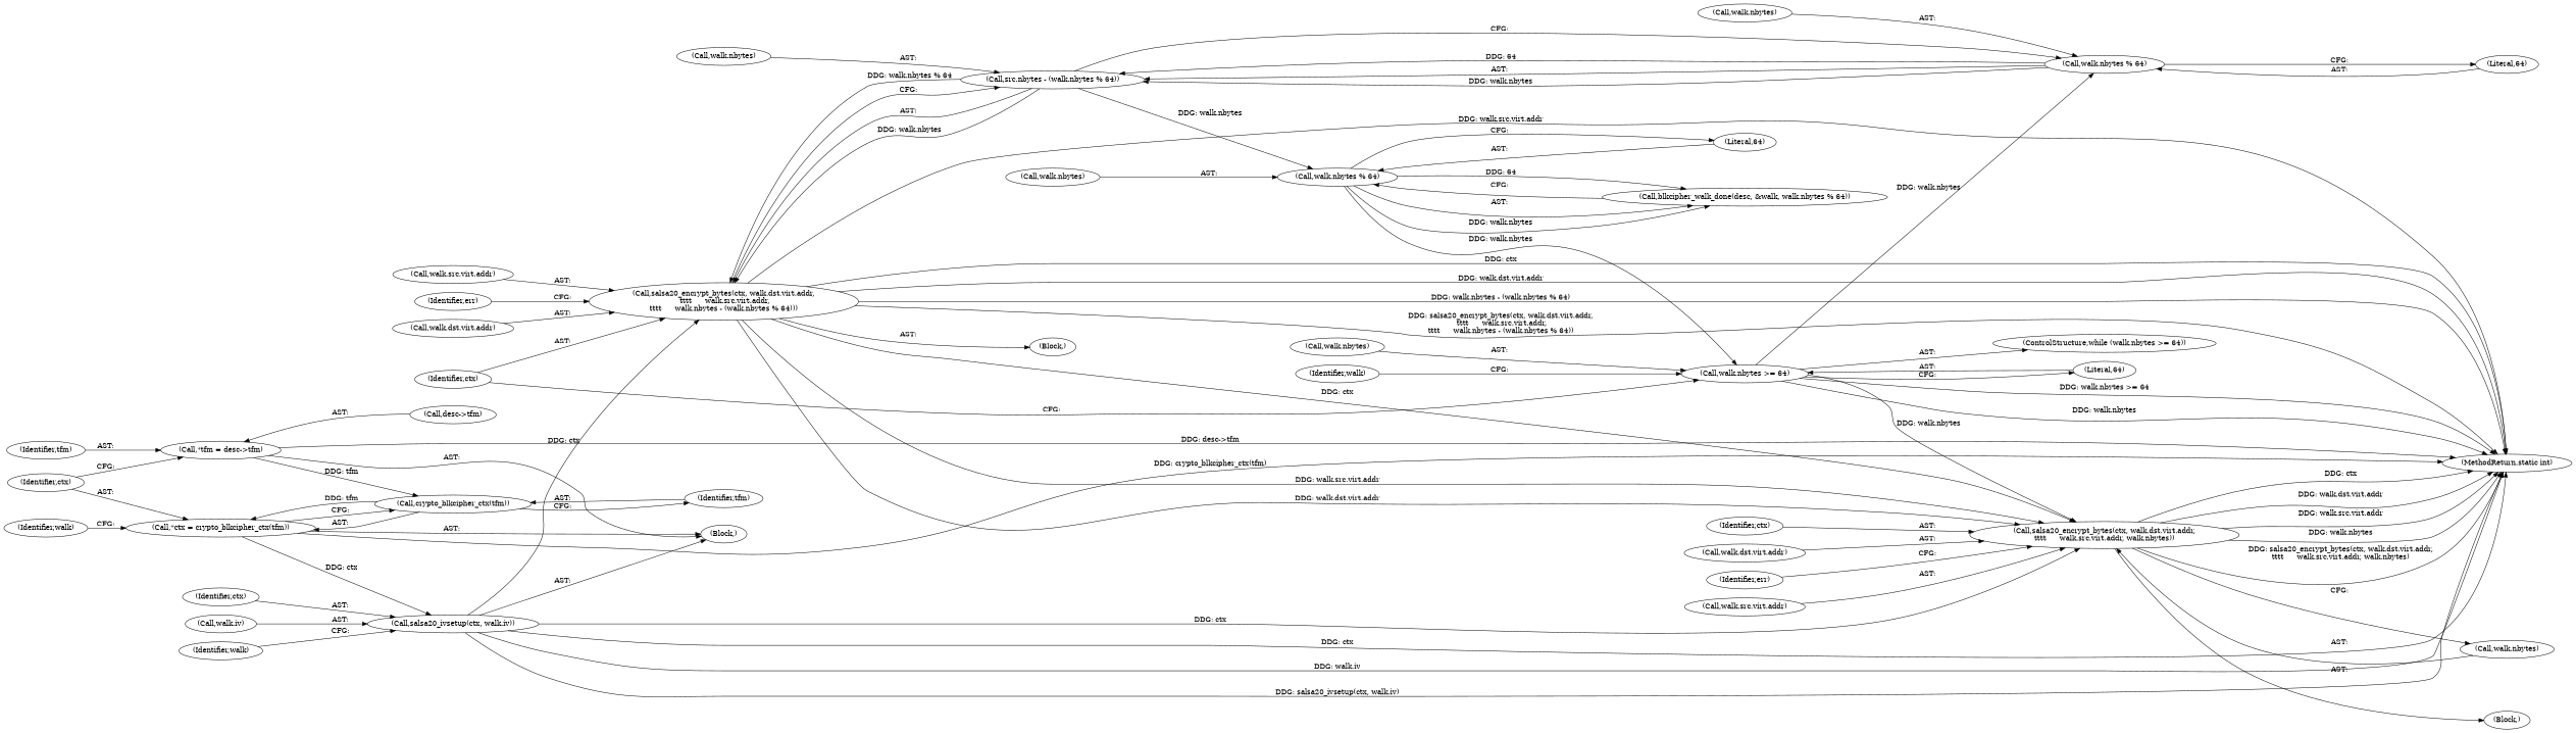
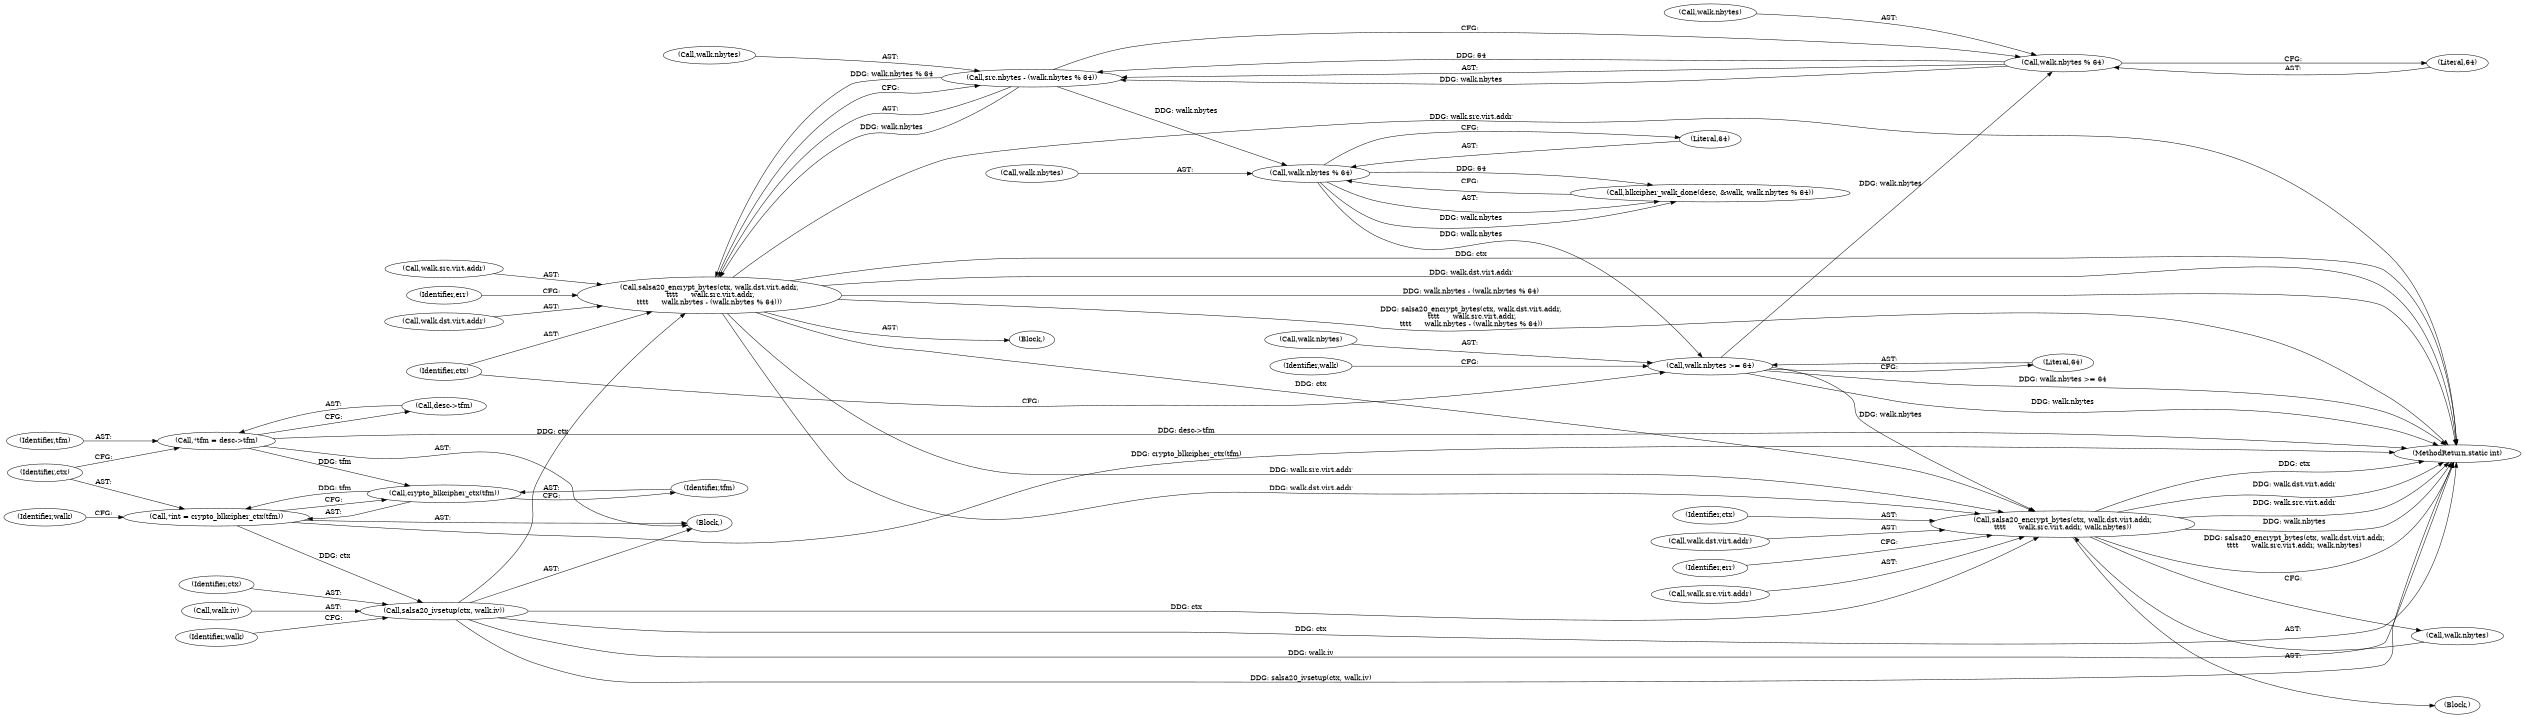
  digraph {
    rankdir=LR
    n1 [label="(Call,salsa20_encrypt_bytes(ctx, walk.dst.virt.addr,\n\t\t\t\t      walk.src.virt.addr, walk.nbytes))"]
    n2 [label="(MethodReturn,static int)"]
    n3 [label="(Call,walk.nbytes)"]
    n4 [label="(Block,)"]
    n5 [label="(Call,salsa20_ivsetup(ctx, walk.iv))"]
    n6 [label="(Call,salsa20_encrypt_bytes(ctx, walk.dst.virt.addr,\n \t\t\t\t      walk.src.virt.addr,\n\t\t\t\t      walk.nbytes - (walk.nbytes % 64)))"]
    n7 [label="(Block,)"]
    n8 [label="(Call,src.nbytes - (walk.nbytes % 64))"]
    n9 [label="(Block,)"]
    n10 [label="(Call,walk.iv)"]
-   n11 [label="(Call,*ctx = crypto_blkcipher_ctx(tfm))"]
+   n11 [label="(Call,*int = crypto_blkcipher_ctx(tfm))"]
    n12 [label="(Call,crypto_blkcipher_ctx(tfm))"]
    n13 [label="(Identifier,tfm)"]
    n14 [label="(Call,*tfm = desc->tfm)"]
    n15 [label="(Call,desc->tfm)"]
    n16 [label="(Call,walk.nbytes % 64)"]
    n17 [label="(Call,walk.nbytes % 64)"]
    n18 [label="(Literal,64)"]
    n19 [label="(Call,walk.nbytes >= 64)"]
    n20 [label="(Call,blkcipher_walk_done(desc, &walk, walk.nbytes % 64))"]
    n21 [label="(Literal,64)"]
    n22 [label="(Literal,64)"]
-   n23 [label="(ControlStructure,while (walk.nbytes >= 64))"]
    n24 [label="(Identifier,err)"]
    n25 [label="(Call,walk.nbytes)"]
    n26 [label="(Call,walk.nbytes)"]
    n27 [label="(Call,walk.nbytes)"]
    n28 [label="(Identifier,ctx)"]
    n29 [label="(Identifier,walk)"]
    n30 [label="(Identifier,ctx)"]
    n31 [label="(Call,walk.nbytes)"]
    n32 [label="(Identifier,ctx)"]
    n33 [label="(Call,walk.dst.virt.addr)"]
    n34 [label="(Identifier,tfm)"]
    n35 [label="(Identifier,ctx)"]
    n36 [label="(Identifier,err)"]
    n37 [label="(Identifier,walk)"]
    n38 [label="(Identifier,walk)"]
    n39 [label="(Call,walk.dst.virt.addr)"]
    n40 [label="(Call,walk.src.virt.addr)"]
    n41 [label="(Call,walk.src.virt.addr)"]
    n1 -> n2 [label="DDG: salsa20_encrypt_bytes(ctx, walk.dst.virt.addr,\n\t\t\t\t      walk.src.virt.addr, walk.nbytes)"]
    n1 -> n2 [label="DDG: ctx"]
    n1 -> n2 [label="DDG: walk.dst.virt.addr"]
    n1 -> n2 [label="DDG: walk.src.virt.addr"]
    n1 -> n2 [label="DDG: walk.nbytes"]
    n1 -> n3 [label="CFG: "]
    n1 -> n4 [label="AST: "]
    n3 -> n1 [label="AST: "]
    n5 -> n1 [label="DDG: ctx"]
    n5 -> n2 [label="DDG: salsa20_ivsetup(ctx, walk.iv)"]
    n5 -> n2 [label="DDG: walk.iv"]
    n5 -> n2 [label="DDG: ctx"]
    n5 -> n6 [label="DDG: ctx"]
    n5 -> n7 [label="AST: "]
    n6 -> n1 [label="DDG: ctx"]
    n6 -> n1 [label="DDG: walk.dst.virt.addr"]
    n6 -> n1 [label="DDG: walk.src.virt.addr"]
    n6 -> n2 [label="DDG: walk.dst.virt.addr"]
    n6 -> n2 [label="DDG: walk.nbytes - (walk.nbytes % 64)"]
    n6 -> n2 [label="DDG: salsa20_encrypt_bytes(ctx, walk.dst.virt.addr,\n \t\t\t\t      walk.src.virt.addr,\n\t\t\t\t      walk.nbytes - (walk.nbytes % 64))"]
    n6 -> n2 [label="DDG: walk.src.virt.addr"]
    n6 -> n2 [label="DDG: ctx"]
    n6 -> n8 [label="CFG: "]
    n6 -> n9 [label="AST: "]
    n8 -> n6 [label="AST: "]
    n8 -> n6 [label="DDG: walk.nbytes"]
    n8 -> n6 [label="DDG: walk.nbytes % 64"]
    n8 -> n16 [label="CFG: "]
    n8 -> n17 [label="DDG: walk.nbytes"]
    n10 -> n5 [label="AST: "]
    n11 -> n2 [label="DDG: crypto_blkcipher_ctx(tfm)"]
    n11 -> n5 [label="DDG: ctx"]
    n11 -> n7 [label="AST: "]
    n11 -> n12 [label="CFG: "]
    n12 -> n11 [label="AST: "]
    n12 -> n11 [label="DDG: tfm"]
    n12 -> n13 [label="CFG: "]
    n13 -> n12 [label="AST: "]
    n14 -> n2 [label="DDG: desc->tfm"]
    n14 -> n7 [label="AST: "]
    n14 -> n12 [label="DDG: tfm"]
+   n14 -> n15 [label="CFG: "]
    n15 -> n14 [label="AST: "]
    n16 -> n8 [label="AST: "]
    n16 -> n8 [label="DDG: walk.nbytes"]
    n16 -> n8 [label="DDG: 64"]
    n16 -> n18 [label="CFG: "]
    n17 -> n19 [label="DDG: walk.nbytes"]
    n17 -> n20 [label="AST: "]
    n17 -> n20 [label="DDG: walk.nbytes"]
    n17 -> n20 [label="DDG: 64"]
    n17 -> n21 [label="CFG: "]
    n18 -> n16 [label="AST: "]
    n19 -> n1 [label="DDG: walk.nbytes"]
    n19 -> n2 [label="DDG: walk.nbytes"]
    n19 -> n2 [label="DDG: walk.nbytes >= 64"]
    n19 -> n16 [label="DDG: walk.nbytes"]
    n19 -> n22 [label="CFG: "]
-   n19 -> n23 [label="AST: "]
    n20 -> n17 [label="CFG: "]
    n21 -> n17 [label="AST: "]
    n22 -> n19 [label="AST: "]
    n24 -> n6 [label="CFG: "]
    n25 -> n19 [label="AST: "]
    n26 -> n8 [label="AST: "]
    n27 -> n16 [label="AST: "]
    n28 -> n11 [label="AST: "]
    n28 -> n14 [label="CFG: "]
    n29 -> n5 [label="CFG: "]
    n30 -> n1 [label="AST: "]
    n31 -> n17 [label="AST: "]
    n32 -> n5 [label="AST: "]
    n33 -> n1 [label="AST: "]
    n34 -> n14 [label="AST: "]
    n35 -> n6 [label="AST: "]
    n35 -> n19 [label="CFG: "]
    n36 -> n1 [label="CFG: "]
    n37 -> n19 [label="CFG: "]
    n38 -> n11 [label="CFG: "]
    n39 -> n6 [label="AST: "]
    n40 -> n6 [label="AST: "]
    n41 -> n1 [label="AST: "]
  }
